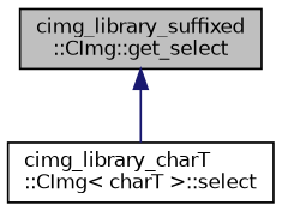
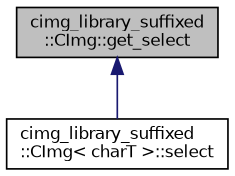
  digraph {
    rankdir=TB
    node [color=black fontname=Helvetica fontsize=10 shape=record style=filled]
    n1 [fillcolor=grey75 fontcolor=black height=0.2 label="cimg_library_suffixed\l::CImg::get_select" width=0.4]
-   n2 [fillcolor=white height=0.2 label="cimg_library_charT\l::CImg\< charT \>::select" width=0.4]
+   n2 [fillcolor=white height=0.2 label="cimg_library_suffixed\l::CImg\< charT \>::select" width=0.4]
    n1 -> n2 [color=midnightblue dir=back fontname=Helvetica fontsize=10 labelfontname=Helvetica labelfontsize=10 style=solid]
  }
